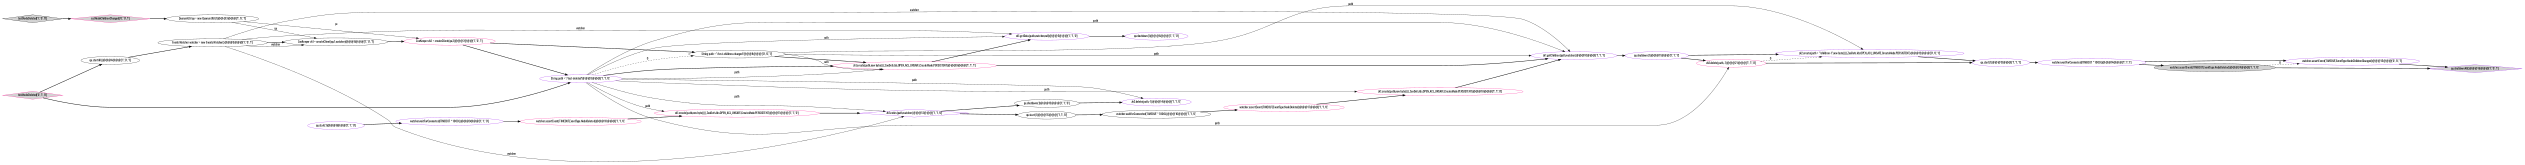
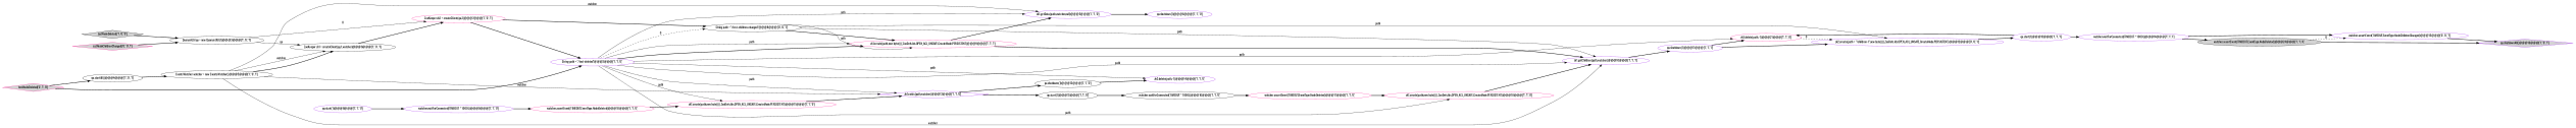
  digraph {
    fontname=Oswald
    rankdir=LR
    node [color=purple fillcolor=white fontname=Oswald shape=ellipse style=filled]
    edge [fontname=Oswald style=bold]
    n1 [color=black label="ZooKeeper zk1 = createClient(qu,1,watcher)@@@6@@@['1', '0', '1']"]
    n2 [color=deeppink label="ZooKeeper zk2 = createClient(qu,2)@@@7@@@['1', '0', '1']"]
    n3 [label="String path = \"/test-deleted\"@@@3@@@['1', '1', '0']"]
    n4 [color=black label="String path = \"/test-children-changed\"@@@8@@@['0', '0', '1']"]
    n5 [color=deeppink fillcolor=lightgray label="testNodeDeleted['0', '1', '0']" shape=diamond]
    n6 [color=black label="qu.startAll()@@@4@@@['1', '0', '1']"]
    n7 [color=deeppink label="zk1.create(path,new byte((((,ZooDefs.Ids.OPEN_ACL_UNSAFE,CreateMode.PERSISTENT)@@@18@@@['1', '1', '0']"]
    n8 [label="zk1.getChildren(path,watcher)@@@10@@@['1', '1', '1']"]
    n9 [color=deeppink label="zk2.delete(path,-1)@@@21@@@['1', '1', '0']"]
    n10 [label="zk2.delete(path,-1)@@@14@@@['1', '1', '0']"]
    n11 [label="zk1.exists(path,watcher)@@@12@@@['1', '1', '0']" shape=diamond]
    n12 [label="zk1.getData(path,watcher,null)@@@5@@@['1', '1', '0']"]
    n13 [color=deeppink label="zk1.create(path,new byte((((,ZooDefs.Ids.OPEN_ACL_UNSAFE,CreateMode.PERSISTENT)@@@11@@@['1', '1', '0']"]
    n14 [color=deeppink label="zk1.create(path,new byte((((,ZooDefs.Ids.OPEN_ACL_UNSAFE,CreateMode.PERSISTENT)@@@9@@@['1', '1', '1']"]
    n15 [fillcolor=lightgray label="qu.shutdownAll()@@@16@@@['1', '0', '1']" shape=diamond]
    n16 [label="qu.shutdown(1)@@@11@@@['1', '1', '1']"]
    n17 [color=black label="QuorumUtil qu = new QuorumUtil(1)@@@3@@@['1', '0', '1']"]
    n18 [color=black label="EventsWatcher watcher = new EventsWatcher()@@@5@@@['1', '0', '1']"]
    n19 [label="qu.start(1)@@@13@@@['1', '1', '1']"]
    n20 [label="zk2.create(path + \"/children-1\",new byte((((,ZooDefs.Ids.OPEN_ACL_UNSAFE,CreateMode.PERSISTENT)@@@12@@@['0', '0', '1']"]
    n21 [label="watcher.waitForConnected(TIMEOUT * 1000L)@@@14@@@['1', '1', '1']"]
    n22 [label="qu.start(1)@@@8@@@['1', '1', '0']"]
    n23 [label="watcher.waitForConnected(TIMEOUT * 1000L)@@@9@@@['1', '1', '0']"]
    n24 [label="watcher.assertEvent(TIMEOUT,EventType.NodeChildrenChanged)@@@15@@@['0', '0', '1']"]
    n25 [color=deeppink label="watcher.assertEvent(TIMEOUT,EventType.NodeDeleted)@@@10@@@['1', '1', '0']"]
    n26 [color=black label="qu.start(1)@@@15@@@['1', '1', '0']"]
    n27 [color=black label="watcher.waitForConnected(TIMEOUT * 1000L)@@@16@@@['1', '1', '0']"]
    n28 [color=deeppink label="watcher.assertEvent(TIMEOUT,EventType.NodeDeleted)@@@17@@@['1', '1', '0']"]
    n29 [color=black label="qu.shutdown(1)@@@13@@@['1', '1', '0']"]
    n30 [label="qu.shutdown(1)@@@6@@@['1', '1', '0']"]
    n31 [color=black fillcolor=lightgray label="watcher.assertEvent(TIMEOUT,EventType.NodeDeleted)@@@24@@@['1', '1', '0']"]
    n32 [color=black fillcolor=lightgray label="testNodeDeleted['1', '0', '0']" shape=diamond]
    n33 [color=deeppink fillcolor=lightgray label="testNodeChildrenChanged['0', '0', '1']" shape=diamond]
    n1 -> n2
    n2 -> n3
    n2 -> n4
    n3 -> n4 [label=0 style=dashed]
    n3 -> n7 [label=path style=solid]
    n3 -> n8 [label=path style=solid]
    n3 -> n9 [label=path style=solid]
    n3 -> n10 [label=path style=solid]
    n3 -> n11 [label=path style=solid]
    n3 -> n12 [label=path style=solid]
    n3 -> n13 [label=path style=solid]
    n3 -> n14 [label=path style=solid]
    n3 -> n14
    n4 -> n8 [label=path style=solid]
    n4 -> n14
    n4 -> n14 [label=path style=solid]
    n4 -> n20 [label=path style=solid]
    n5 -> n3
    n5 -> n6
    n6 -> n18
    n7 -> n8
    n8 -> n16
-   n9 -> n19
+   n19 -> n9
    n9 -> n20 [label=0 style=dashed]
    n11 -> n26
    n11 -> n29
    n12 -> n30
    n13 -> n11
    n14 -> n8
    n14 -> n12
    n16 -> n9
    n16 -> n20
    n17 -> n1 [label=qu style=solid]
-   n17 -> n2 [label=qu style=solid]
+   n17 -> n2 [label=0 style=solid]
    n18 -> n1
    n18 -> n1 [label=watcher style=solid]
    n18 -> n8 [label=watcher style=solid]
    n18 -> n11 [label=watcher style=solid]
    n18 -> n12 [label=watcher style=solid]
    n19 -> n21
    n20 -> n19
    n21 -> n24
    n21 -> n31
    n22 -> n23
    n23 -> n25
    n24 -> n15
    n25 -> n13
    n26 -> n27
    n27 -> n28
    n28 -> n7
    n29 -> n10
    n31 -> n15
    n31 -> n24 [label=0 style=dashed]
-   n32 -> n33
+   n32 -> n17
    n33 -> n17
  }
